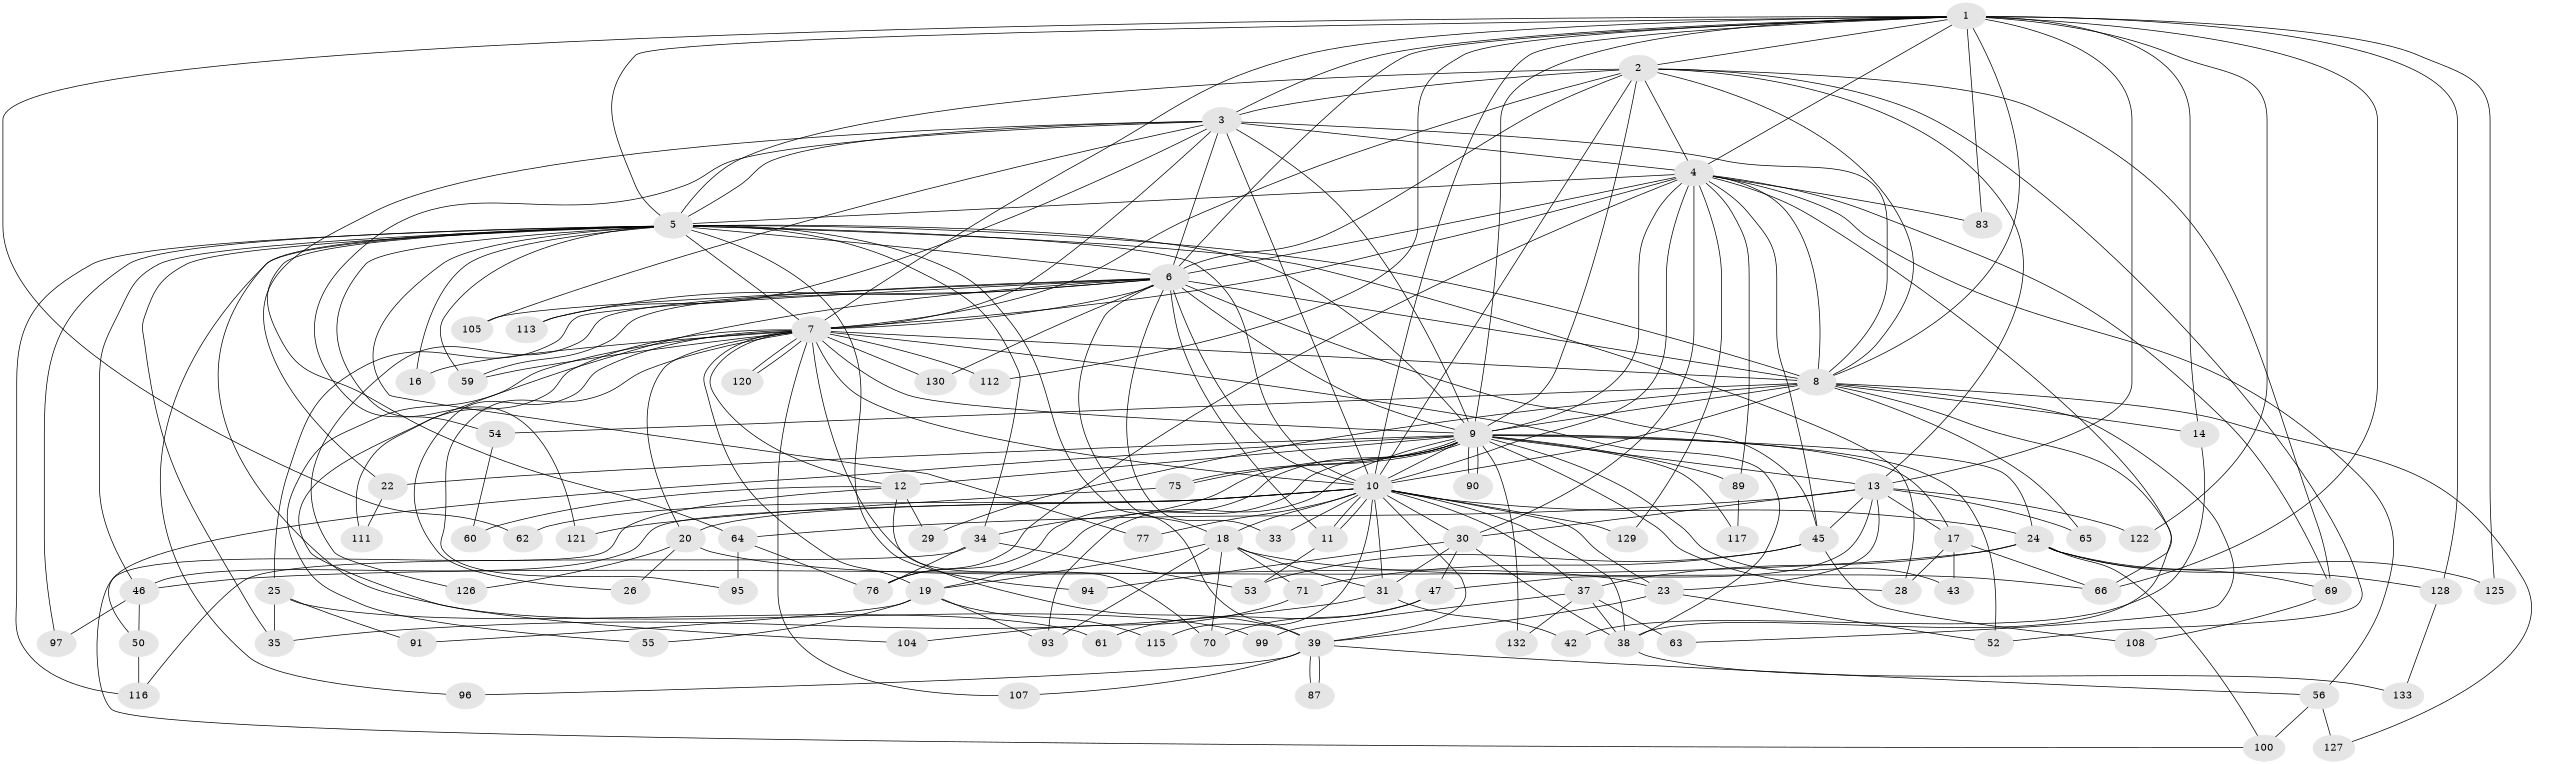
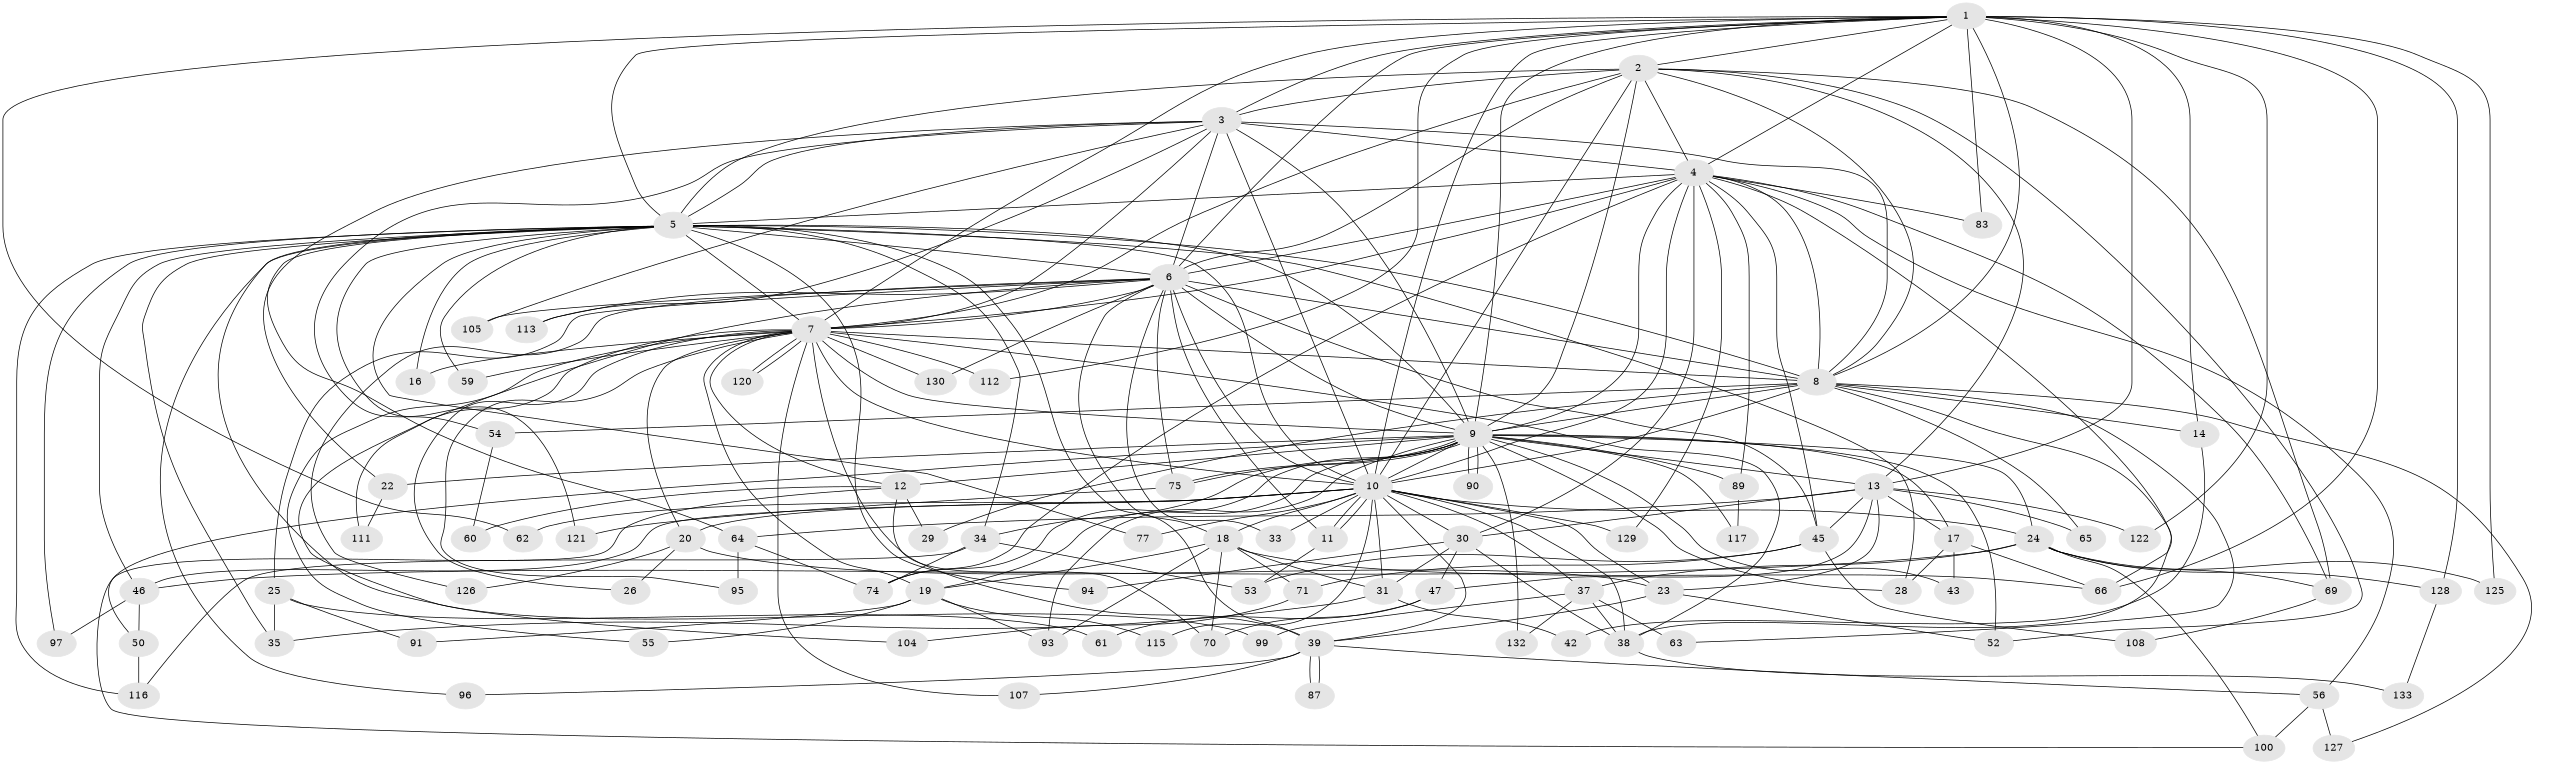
  graph {
    fontname="DejaVu Serif"
    node [color=gray90 fontname="DejaVu Serif" style=filled]
    edge [fontname="DejaVu Serif"]
    1 [super="+109"]
    2 [super="+68"]
    3 [super="+123"]
    4 [super="+51"]
    5 [super="+106"]
    6 [super="+21"]
    7 [super="+88"]
    8 [super="+72"]
    9 [super="+36"]
    10 [super="+110"]
    13 [super="+15"]
    14
    62
    66 [super="+85"]
    83
    112
    122
    125
    128
    52 [super="+92"]
    69
    22
    54
    105
    113
    30 [super="+57"]
    45 [super="+124"]
    56
-   76 [super="+82"]
+   76 [super="+82" label=74]
    89
    129
    16
    28 [super="+103"]
    34 [super="+86"]
    35
    39 [super="+44"]
    46 [super="+80"]
    59 [super="+84"]
    64 [super="+79"]
    77
    94
    96
    97
    99
    116
    121
    25 [super="+74"]
    11 [super="+67"]
    18 [super="+32"]
    33
    111
    126
    130
    12 [super="+81"]
    19 [super="+27"]
    20 [super="+134"]
    26
    38 [super="+41"]
    55
    95
    104
    107
    120
    29
    63 [super="+101"]
    65
    127
    17
    24 [super="+98"]
    43
    50 [super="+131"]
    75
    90
    93 [super="+119"]
    117
    132
    23 [super="+40"]
    31 [super="+114"]
    37 [super="+48"]
    115
    47
    42
    133
    108
    60
    53 [super="+102"]
    71
    100 [super="+118"]
    91
    61
    87
    70 [super="+73"]
    1 -- 2
    1 -- 3
    1 -- 4
    1 -- 5
    1 -- 6
    1 -- 7
    1 -- 8
    1 -- 9
    1 -- 10
    1 -- 13 [weight=2]
    1 -- 14
    1 -- 62
    1 -- 66
    1 -- 83
    1 -- 112
    1 -- 122
    1 -- 125
    1 -- 128
    2 -- 3
    2 -- 4
    2 -- 5
    2 -- 6
    2 -- 7
    2 -- 8
    2 -- 9
    2 -- 10
    2 -- 13
    2 -- 52
    2 -- 69
    3 -- 4
    3 -- 5
    3 -- 6
    3 -- 7
    3 -- 8
    3 -- 9 [weight=2]
    3 -- 10
    3 -- 22
    3 -- 54
    3 -- 105
    3 -- 113
    4 -- 5
    4 -- 6 [weight=2]
    4 -- 7
    4 -- 8
    4 -- 9
    4 -- 10
    4 -- 66
    4 -- 83
    4 -- 69
    4 -- 30 [weight=2]
    4 -- 45
    4 -- 56
    4 -- 76
    4 -- 89
    4 -- 129
    5 -- 6
    5 -- 7
    5 -- 8
    5 -- 9
    5 -- 10
    5 -- 16
    5 -- 28
    5 -- 34
    5 -- 35
    5 -- 39
    5 -- 46
    5 -- 59
    5 -- 64
    5 -- 77
    5 -- 94
    5 -- 96
    5 -- 97
    5 -- 99
    5 -- 116
    5 -- 121
    6 -- 7
    6 -- 8
    6 -- 9
    6 -- 10
    6 -- 105
    6 -- 113
    6 -- 45
-   6 -- 59
+   6 -- 75
    6 -- 25
    6 -- 11
    6 -- 18
    6 -- 33
    6 -- 111
    6 -- 126
    6 -- 130
    7 -- 8 [weight=2]
    7 -- 9
    7 -- 10
    7 -- 112
    7 -- 16
    7 -- 39
    7 -- 59
    7 -- 130
    7 -- 12
    7 -- 19
    7 -- 20
    7 -- 26
    7 -- 38
    7 -- 55
    7 -- 95
    7 -- 104
    7 -- 107
    7 -- 120
    7 -- 120
    8 -- 9
    8 -- 10
    8 -- 14
    8 -- 54
    8 -- 38
    8 -- 29
    8 -- 63
    8 -- 65
    8 -- 127
    9 -- 10 [weight=2]
    9 -- 13
    9 -- 52
    9 -- 22
    9 -- 76
    9 -- 89
    9 -- 28
    9 -- 34
    9 -- 12 [weight=2]
    9 -- 19
    9 -- 17
    9 -- 24
    9 -- 43
    9 -- 50
    9 -- 75
    9 -- 75
    9 -- 90
    9 -- 90
    9 -- 93
    9 -- 117
    9 -- 132
    10 -- 62
    10 -- 30
    10 -- 129
    10 -- 39
    10 -- 46 [weight=2]
    10 -- 77
    10 -- 11
    10 -- 11
    10 -- 18 [weight=2]
    10 -- 33
    10 -- 20
    10 -- 38
    10 -- 24
    10 -- 23
    10 -- 31
    10 -- 37 [weight=2]
    10 -- 115
    13 -- 122
    13 -- 30
    13 -- 45
    13 -- 64 [weight=2]
    13 -- 65
    13 -- 17
    13 -- 23
    13 -- 47
    14 -- 42
    128 -- 133
    69 -- 108
    22 -- 111
    54 -- 60
    30 -- 94
    30 -- 38
    30 -- 31
    30 -- 47
    45 -- 108
    45 -- 53
    45 -- 71
    56 -- 127
    56 -- 100
    89 -- 117
    34 -- 76
    34 -- 116
    34 -- 53
    39 -- 56
    39 -- 96
    39 -- 107
    39 -- 87
    39 -- 87
    46 -- 97
    46 -- 50
    64 -- 76
    64 -- 95
    25 -- 35
    25 -- 91
    25 -- 61
    11 -- 53
    18 -- 66
    18 -- 19
    18 -- 93
    18 -- 31
    18 -- 71
    18 -- 70
    12 -- 29
    12 -- 60
    12 -- 100
    12 -- 70
    19 -- 55
    19 -- 93
    19 -- 115
    19 -- 91
    20 -- 126
    20 -- 26
    20 -- 23
    38 -- 133
    17 -- 66
    17 -- 28
    17 -- 43
    24 -- 125
    24 -- 128
    24 -- 69
    24 -- 46
    24 -- 37
    24 -- 100
    50 -- 116
    75 -- 121
    23 -- 52
    23 -- 39
    31 -- 35
    31 -- 42
    37 -- 99
    37 -- 38
    37 -- 63 [weight=2]
    37 -- 132
    47 -- 61
    47 -- 70
    71 -- 104
  }
